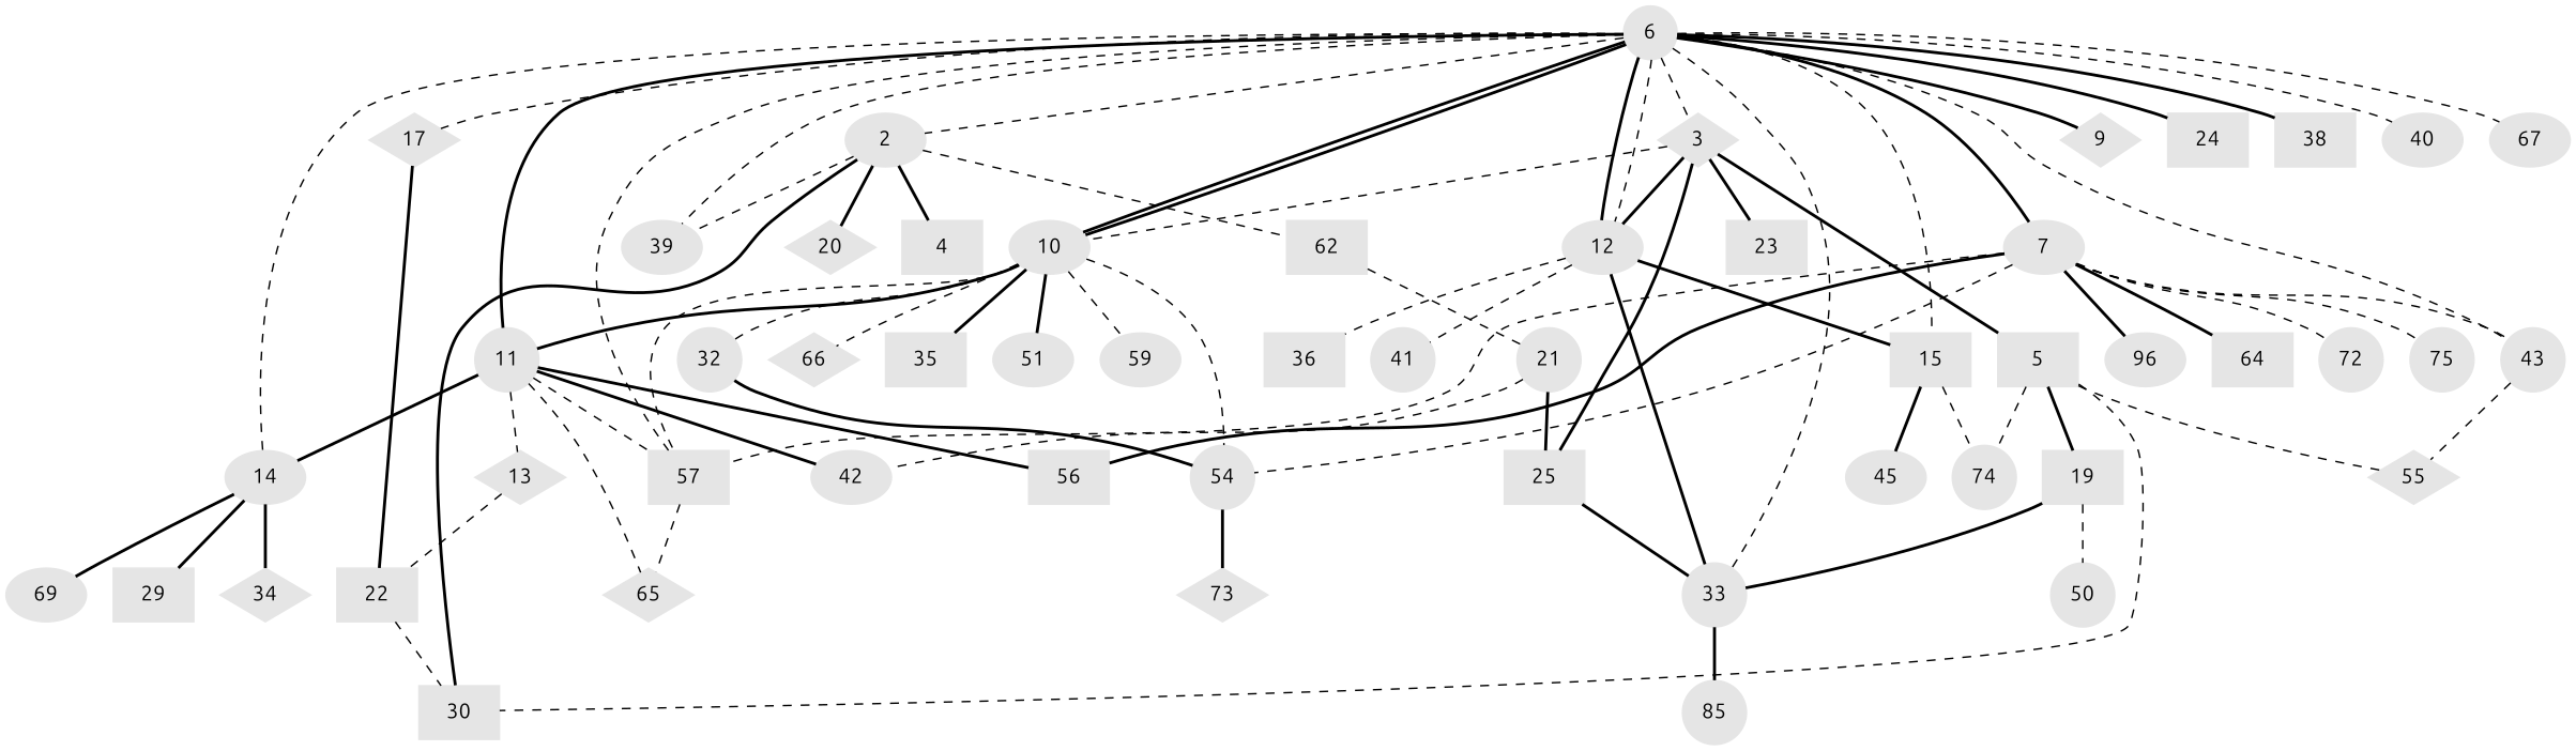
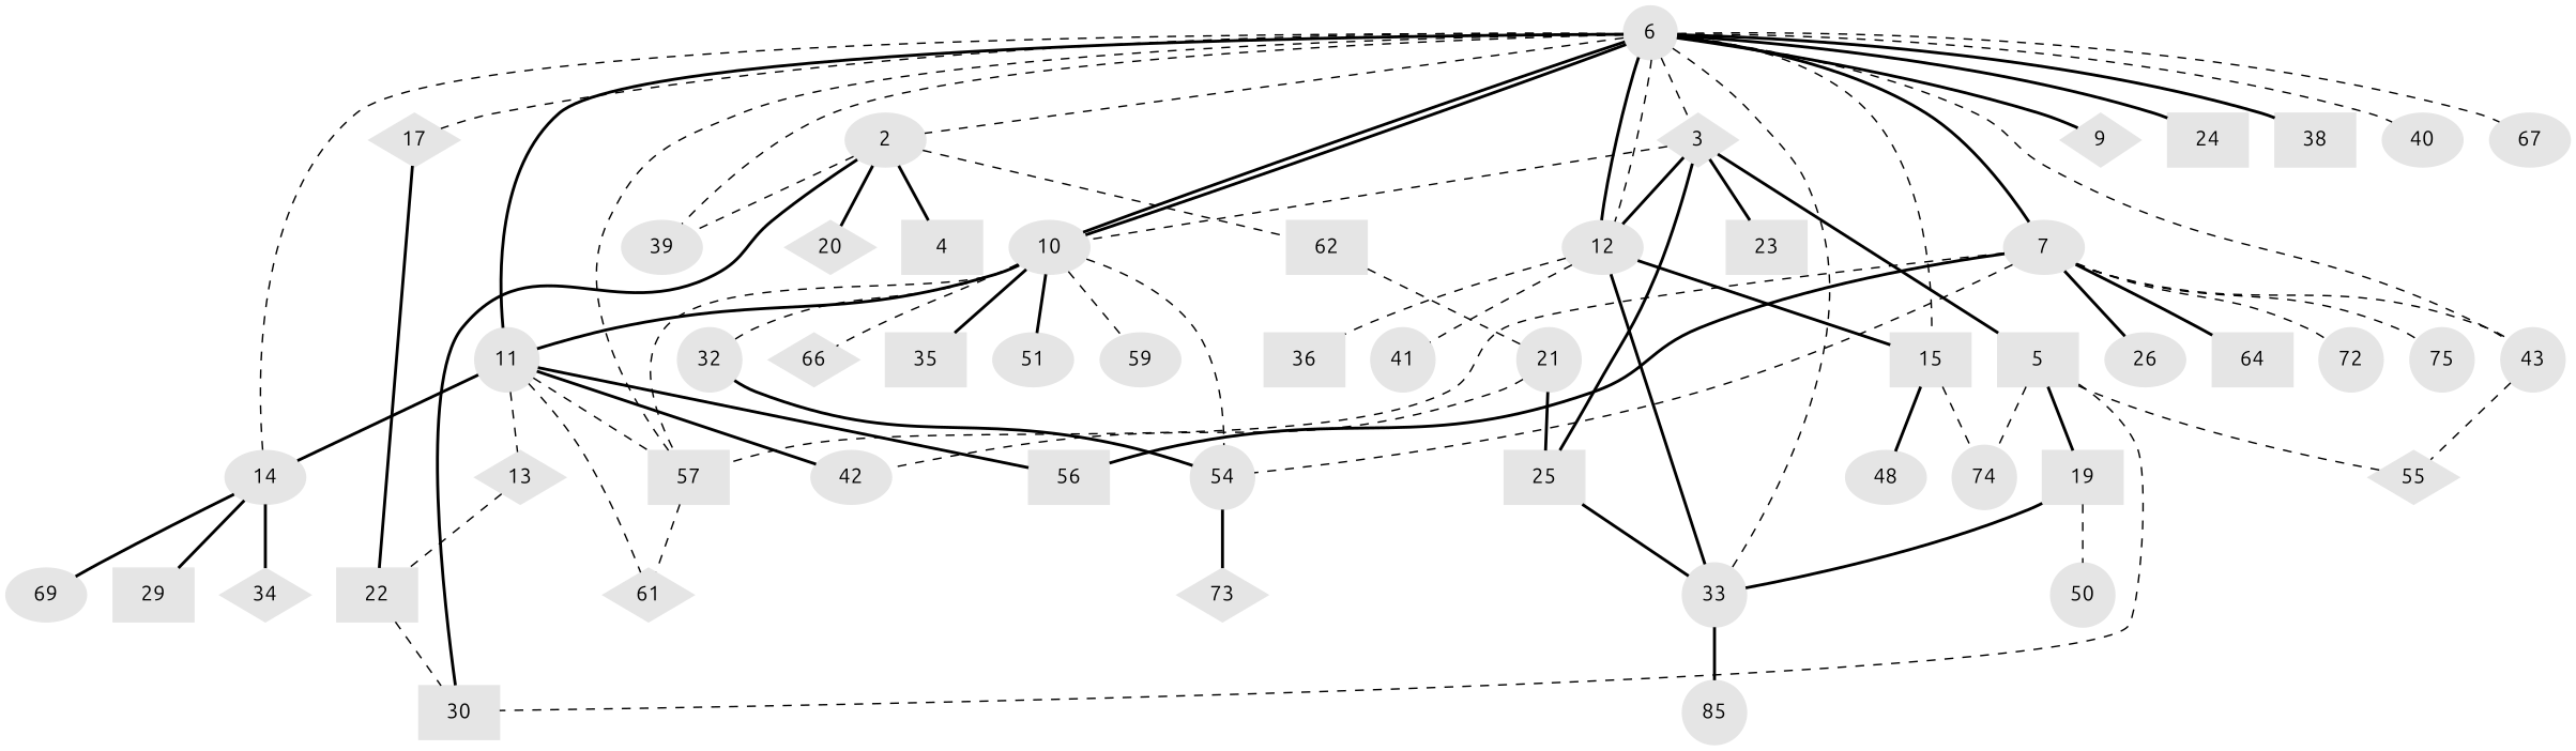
  graph {
    fontname=Ubuntu
    node [color=gray90 fontname=Ubuntu shape=box style=filled]
    edge [fontname=Ubuntu style=dashed]
    n1 [label=6 shape=circle super="+6"]
    2 [shape=ellipse super="+8"]
    3 [shape=diamond super="+18"]
    7 [shape=ellipse super="+37"]
    9 [shape=diamond]
    10 [shape=ellipse super="+46"]
    11 [shape=circle super="+53"]
    12 [shape=ellipse super="+70"]
    14 [shape=ellipse super="+16"]
    15 [super="+61"]
    17 [shape=diamond]
    24
    33 [shape=circle super="+47"]
    38
    39 [shape=ellipse super="+49"]
    40 [shape=ellipse]
    43 [shape=circle]
    57 [super="+71"]
    67 [shape=ellipse]
    4
    20 [shape=diamond]
    30
    62
    5 [super="+44"]
    23
    25 [super="+31"]
-   26 [shape=ellipse super="+28" label=96]
+   26 [shape=ellipse super="+28"]
    54 [shape=circle super="+68"]
    56 [super="+60"]
    64
    72 [shape=circle]
    75 [shape=circle]
    32 [shape=circle]
    35
    51 [shape=ellipse]
    59 [shape=ellipse]
    66 [shape=diamond]
    13 [shape=diamond]
    42 [shape=ellipse super="+63"]
-   65 [shape=diamond]
+   65 [shape=diamond label=61]
    36
    41 [shape=circle]
    29
    34 [shape=diamond]
    69 [shape=ellipse]
    74 [shape=circle]
-   48 [shape=ellipse label=45]
+   48 [shape=ellipse]
    22 [super="+52"]
    n49 [label=85 shape=circle]
    55 [shape=diamond]
    21 [shape=circle]
    19 [super="+58"]
    50 [shape=circle]
    73 [shape=diamond]
    n1 -- 2
    n1 -- 3
    n1 -- 7 [style=bold]
    n1 -- 9 [style=bold]
    n1 -- 10 [style=bold]
    n1 -- 10 [style=bold]
    n1 -- 11 [style=bold]
    n1 -- 12 [style=bold]
    n1 -- 12
    n1 -- 14
    n1 -- 15
    n1 -- 17
    n1 -- 24 [style=bold]
    n1 -- 33
    n1 -- 38 [style=bold]
    n1 -- 39
    n1 -- 40
    n1 -- 43
    n1 -- 57
    n1 -- 67
    2 -- 39
    2 -- 4 [style=bold]
    2 -- 20 [style=bold]
    2 -- 30 [style=bold]
    2 -- 62
    3 -- 10
    3 -- 12 [style=bold]
    3 -- 5 [style=bold]
    3 -- 23 [style=bold]
    3 -- 25 [style=bold]
    7 -- 43
    7 -- 57
    7 -- 26 [style=bold]
    7 -- 54
    7 -- 56 [style=bold]
    7 -- 64 [style=bold]
    7 -- 72
    7 -- 75
    10 -- 11 [style=bold]
    10 -- 57
    10 -- 54
    10 -- 32
    10 -- 35 [style=bold]
    10 -- 51 [style=bold]
    10 -- 59
    10 -- 66
    11 -- 14 [style=bold]
    11 -- 57
    11 -- 56 [style=bold]
    11 -- 13
    11 -- 42 [style=bold]
    11 -- 65
    12 -- 15 [style=bold]
    12 -- 33 [style=bold]
    12 -- 36
    12 -- 41
    14 -- 29 [style=bold]
    14 -- 34 [style=bold]
    14 -- 69 [style=bold]
    15 -- 74
    15 -- 48 [style=bold]
    17 -- 22 [style=bold]
    33 -- n49 [style=bold]
    43 -- 55
    57 -- 65
    62 -- 21
    5 -- 30
    5 -- 74
    5 -- 55
    5 -- 19 [style=bold]
    25 -- 33 [style=bold]
    54 -- 73 [style=bold]
    32 -- 54 [style=bold]
    13 -- 22
    22 -- 30
    21 -- 25 [style=bold]
    21 -- 42
    19 -- 33 [style=bold]
    19 -- 50
  }
